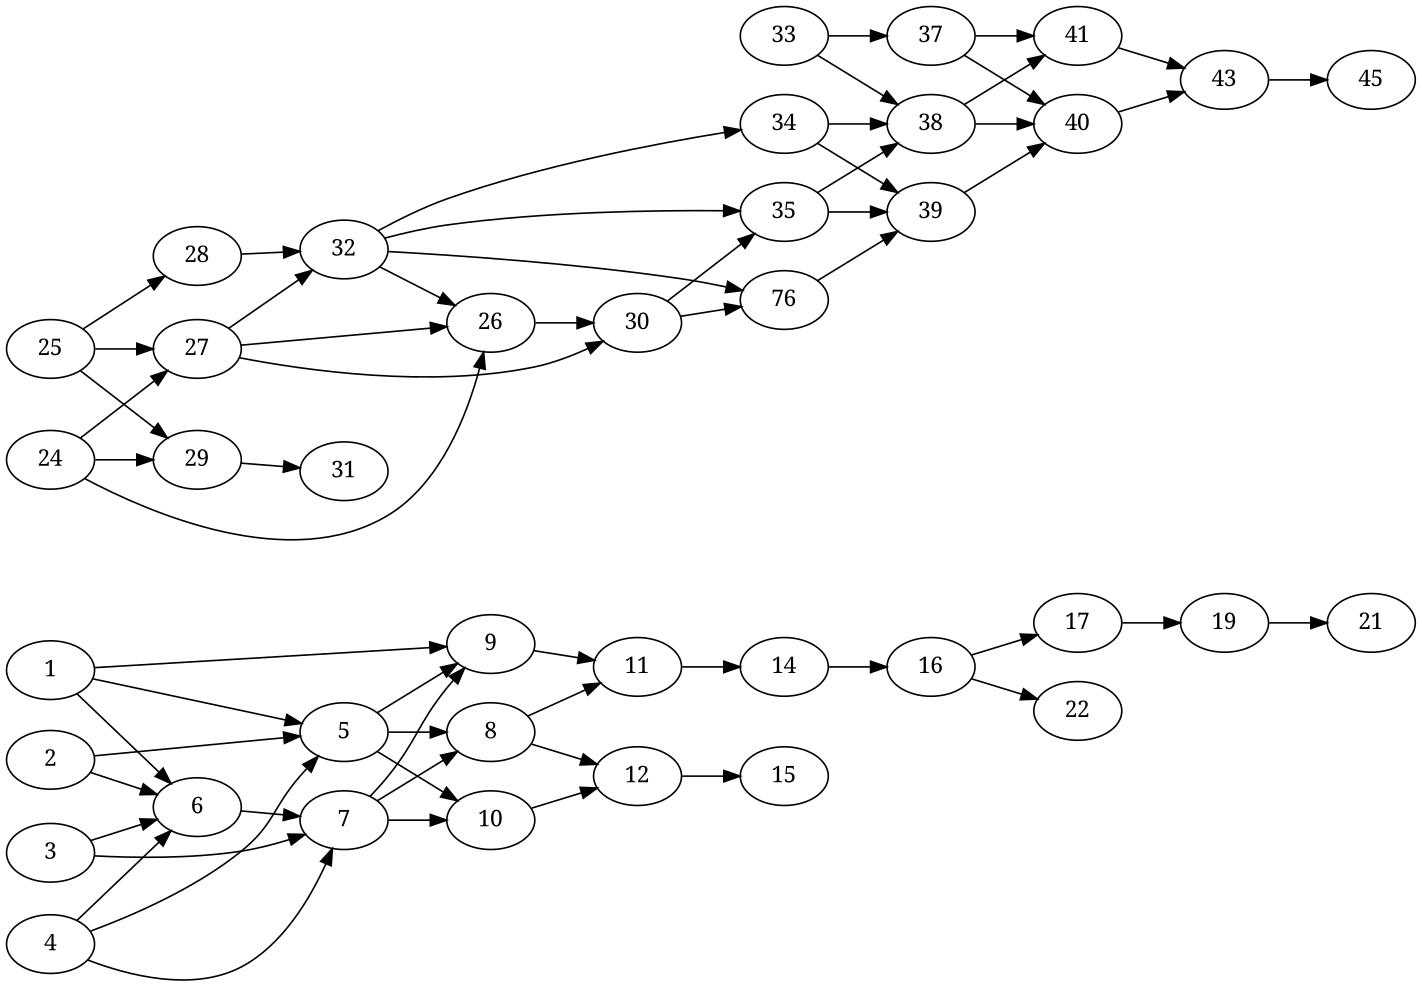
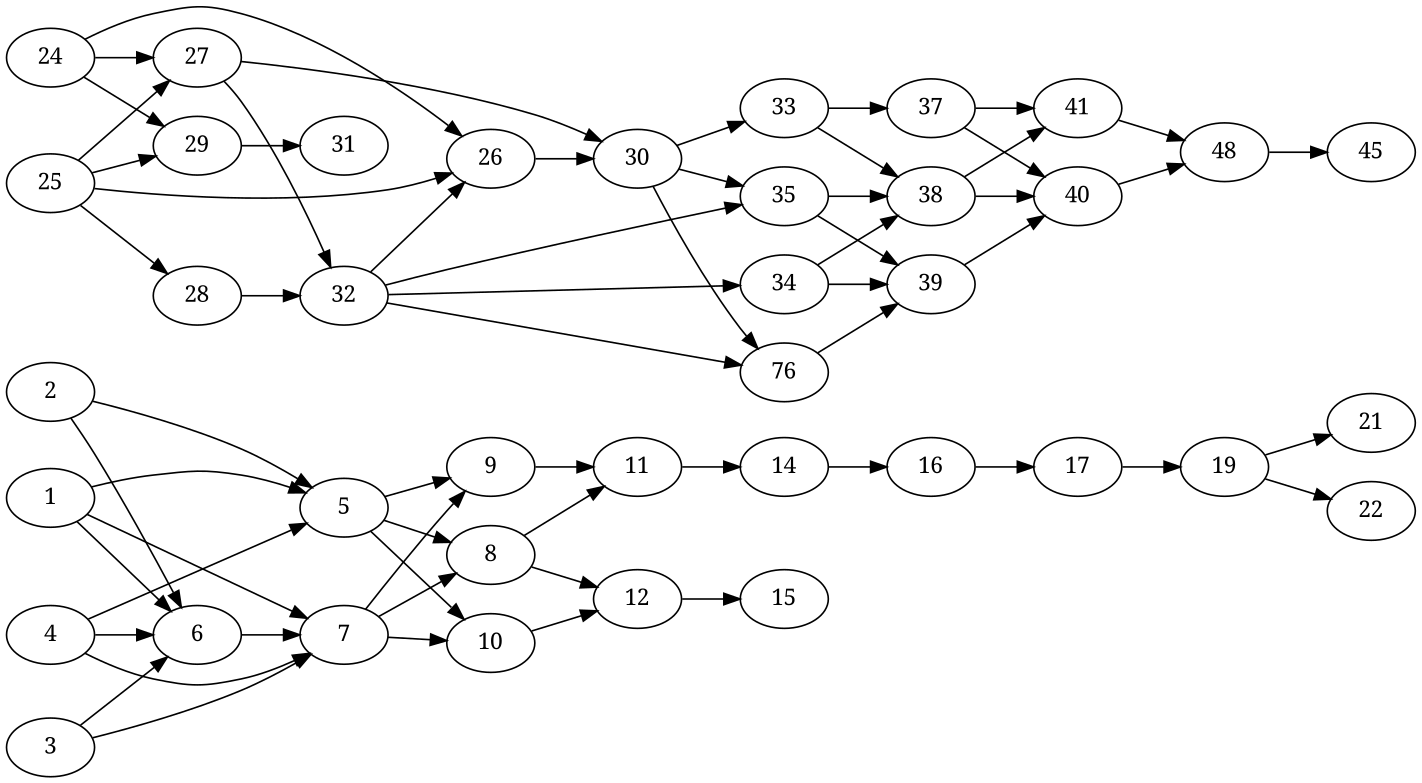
  digraph {
    fontname="Noto Serif"
    rankdir=LR
    node [alpha=0.19 fontname="Noto Serif"]
    edge [fontname="Noto Serif"]
    1 [alpha=0.04 expect_size=6171648]
    5 [alpha=0.18 expect_size=15917056]
    6 [alpha=0.10 expect_size=51674112]
    7 [expect_size=13433856]
    8 [alpha=0.08 expect_size=16992256]
    9 [alpha=0.07 expect_size=13852672]
    10 [alpha=0.00 expect_size=51833856]
    11 [alpha=0.08 expect_size=50308096]
    12 [alpha=0.08 expect_size=13115392]
    2 [alpha=0.18 expect_size=40731648]
    3 [alpha=0.11 expect_size=20215808]
    4 [alpha=0.00 expect_size=14174208]
    14 [alpha=0.17 expect_size=34699264]
    15 [expect_size=34967552]
    16 [alpha=0.16 expect_size=30821376]
    17 [alpha=0.15 expect_size=6521856]
    19 [alpha=0.05 expect_size=23227392]
    21 [alpha=0.03 expect_size=39028736]
    22 [alpha=0.17 expect_size=9565184]
    24 [alpha=0.02 expect_size=31038464]
    26 [expect_size=21818368]
    27 [alpha=0.11 expect_size=13193216]
    29 [alpha=0.08 expect_size=31258624]
    25 [alpha=0.10 expect_size=24981504]
    28 [alpha=0.07 expect_size=49103872]
    30 [alpha=0.08 expect_size=43638784]
    32 [alpha=0.10 expect_size=12439552]
    31 [alpha=0.08 expect_size=5599232]
    33 [alpha=0.14 expect_size=5279744]
    35 [expect_size=49990656]
    n31 [expect_size=27097088 label=76]
    34 [alpha=0.10 expect_size=46276608]
    37 [expect_size=24027136]
    38 [expect_size=48972800]
    39 [alpha=0.07 expect_size=19311616]
    40 [alpha=0.09 expect_size=38026240]
    41 [alpha=0.05 expect_size=10148864]
-   43 [alpha=0.11 expect_size=52062208]
+   43 [alpha=0.11 expect_size=52062208 label=48]
    45 [alpha=0.17 expect_size=14500864]
    1 -> 5
    1 -> 6
-   1 -> 9
+   1 -> 7
    5 -> 8
    5 -> 9
    5 -> 10
    6 -> 7
    7 -> 8
    7 -> 9
    7 -> 10
    8 -> 11
    8 -> 12
    9 -> 11
    10 -> 12
    11 -> 14
    12 -> 15
    2 -> 5
    2 -> 6
    3 -> 6
    3 -> 7
    4 -> 5
    4 -> 6
    4 -> 7
    14 -> 16
    16 -> 17
    17 -> 19
    19 -> 21
-   16 -> 22
+   19 -> 22
    24 -> 26
    24 -> 27
    24 -> 29
    26 -> 30
    27 -> 30
    27 -> 32
    29 -> 31
-   27 -> 26
+   25 -> 26
    25 -> 27
    25 -> 29
    25 -> 28
    28 -> 32
+   30 -> 33
    30 -> 35
    30 -> n31
    32 -> 26
    32 -> 35
    32 -> n31
    32 -> 34
    33 -> 37
    33 -> 38
    35 -> 38
    35 -> 39
    n31 -> 39
    34 -> 38
    34 -> 39
    37 -> 40
    37 -> 41
    38 -> 40
    38 -> 41
    39 -> 40
    40 -> 43
    41 -> 43
    43 -> 45
  }
